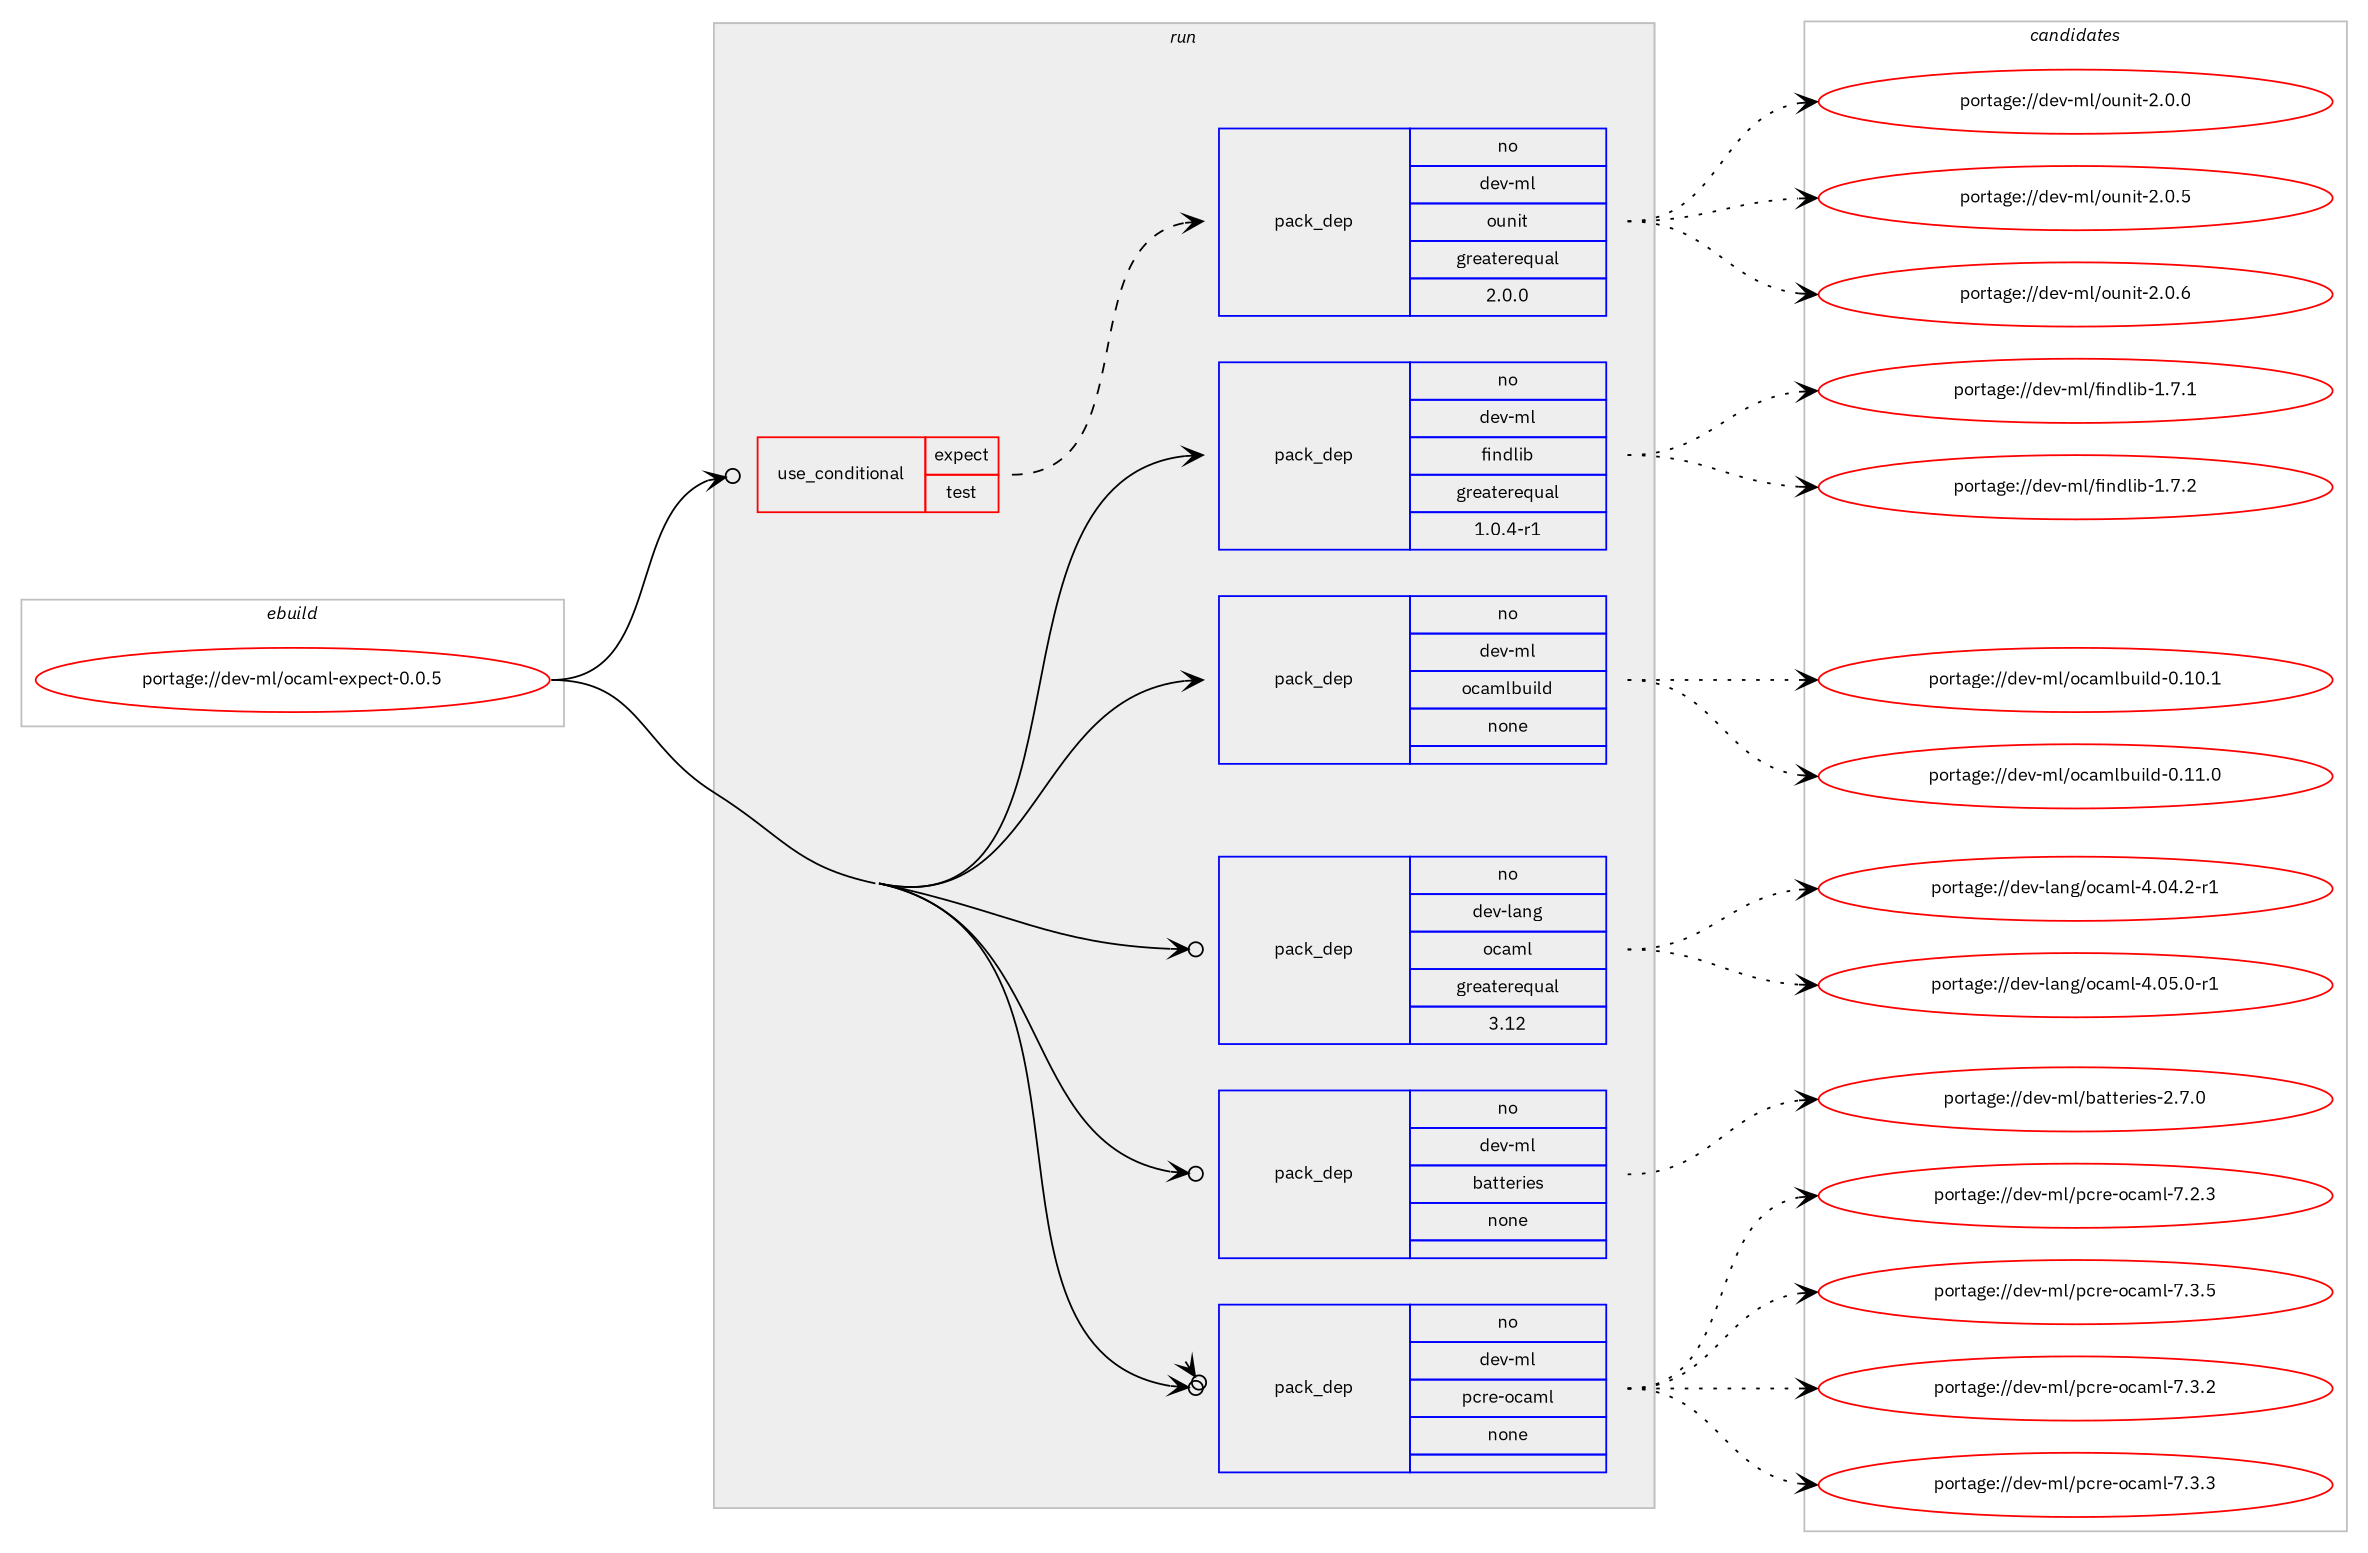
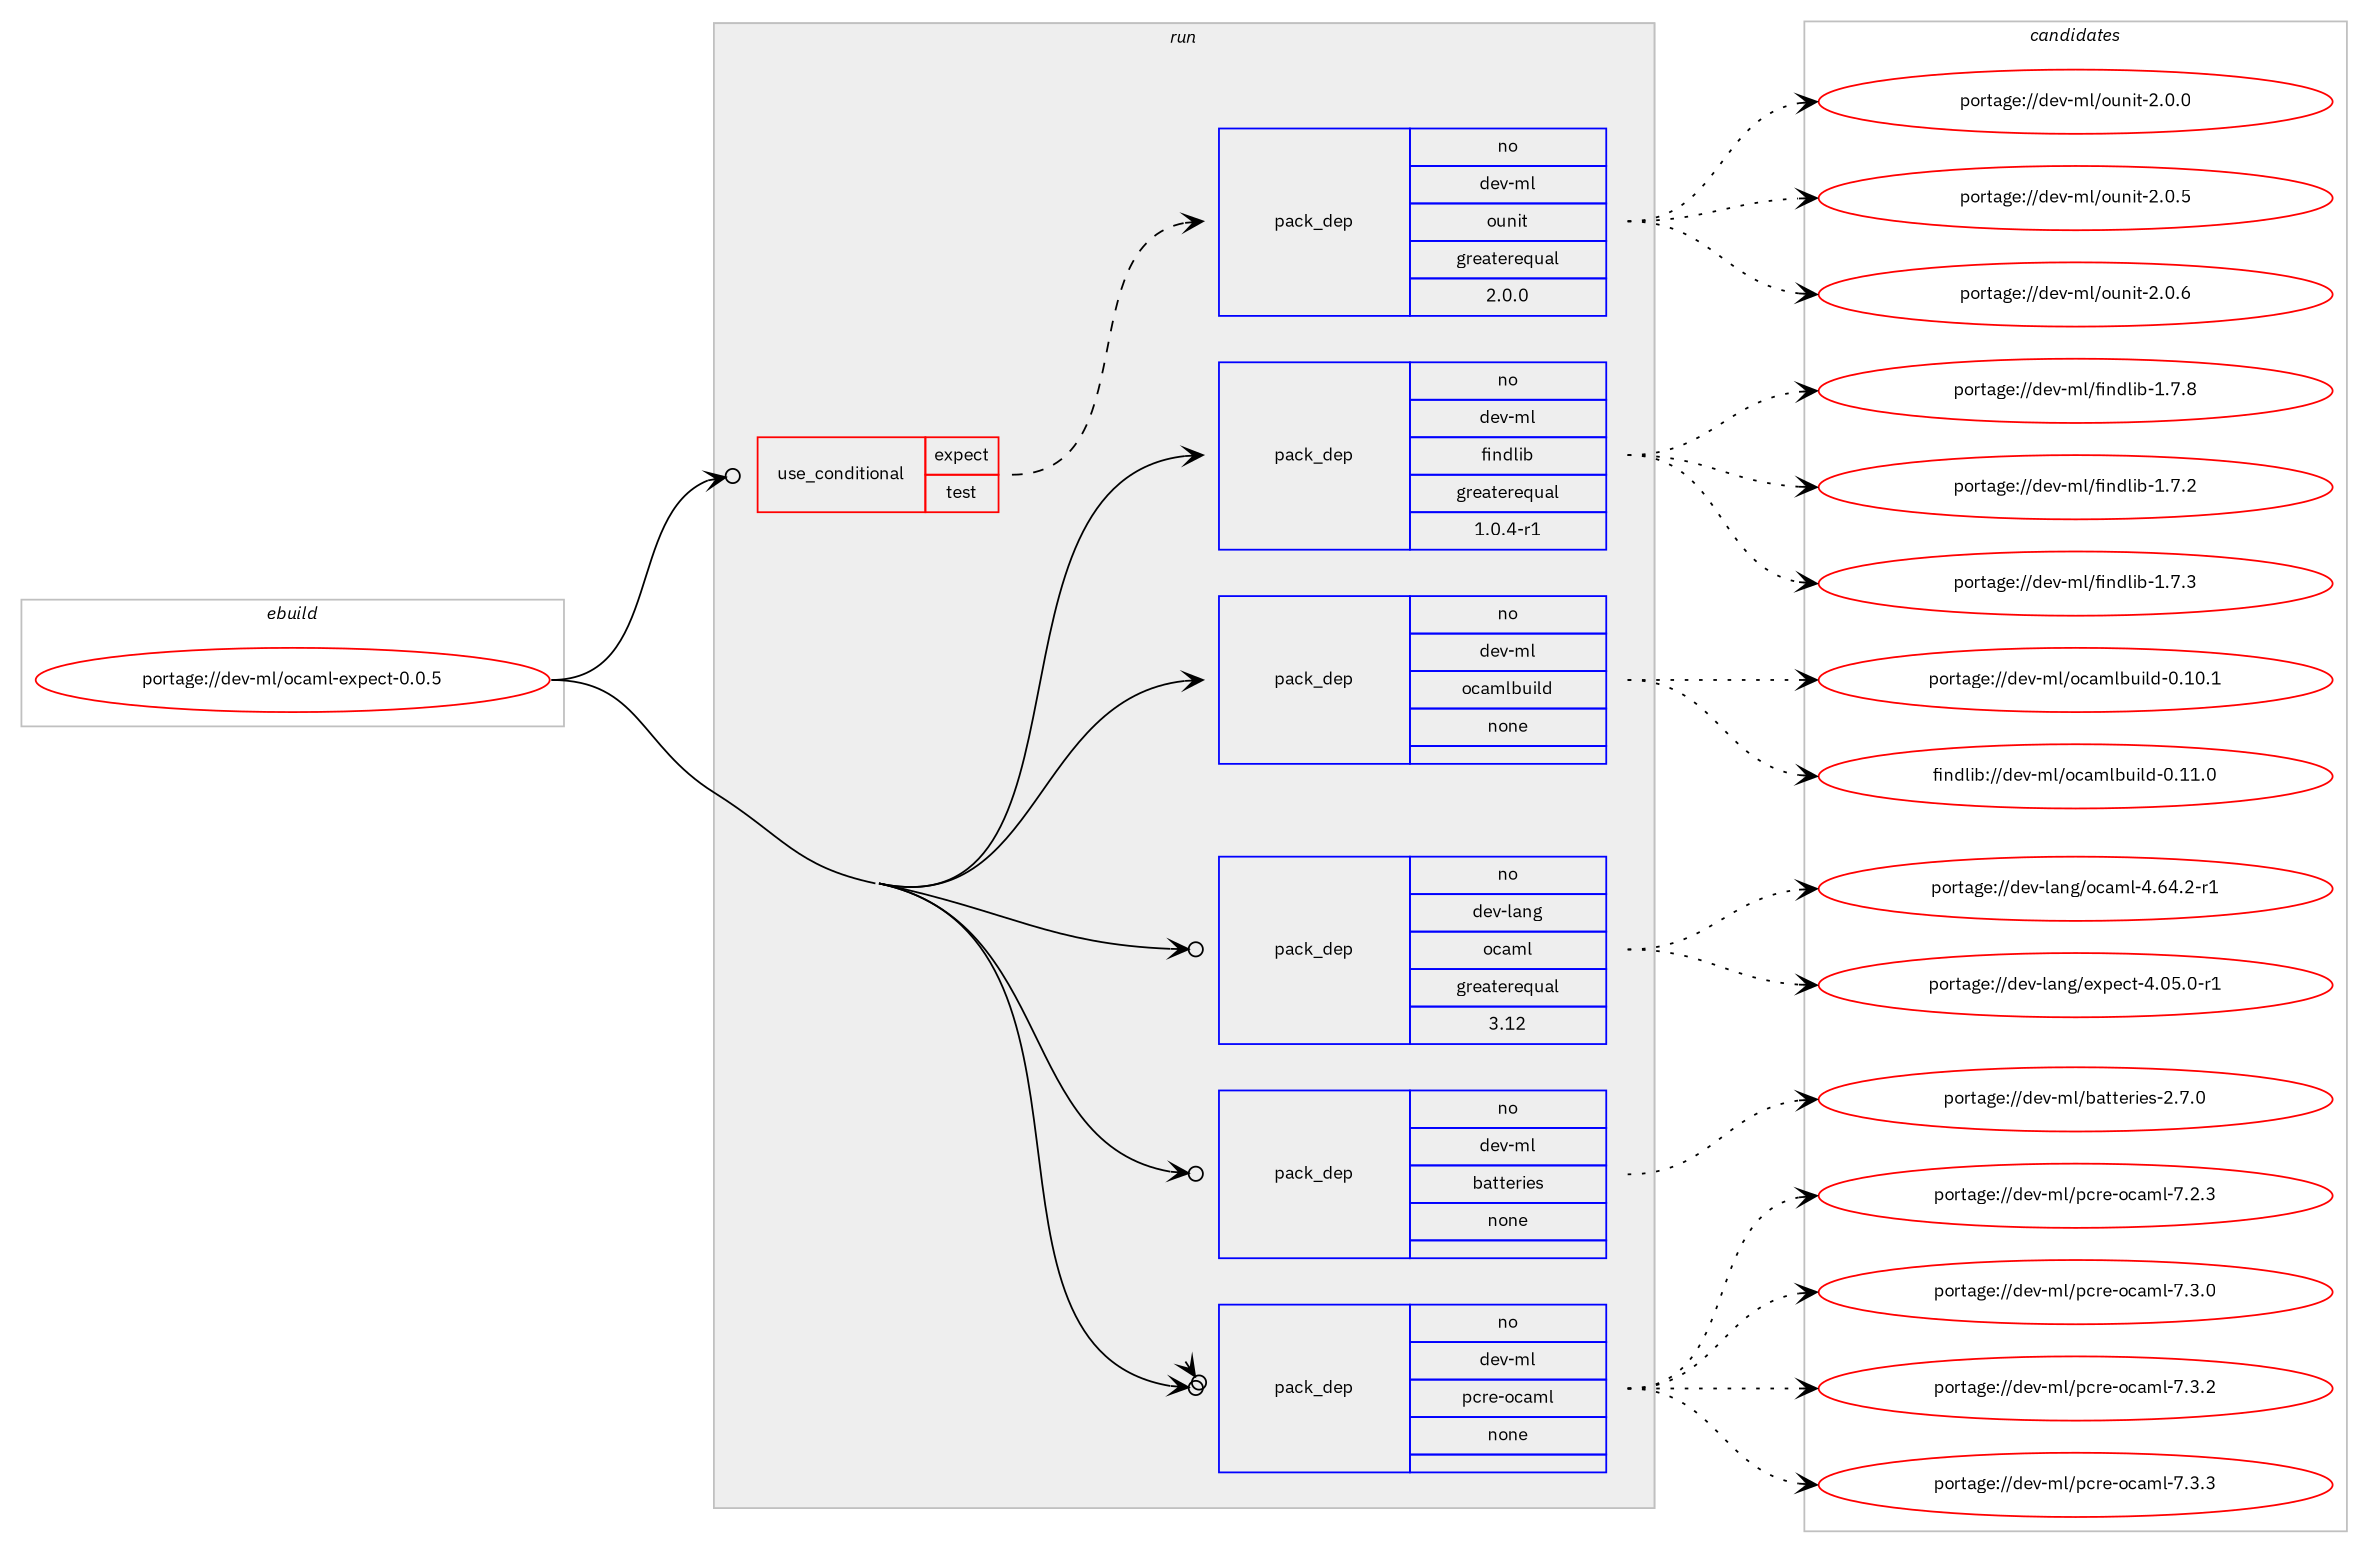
  digraph {
    compound=true
    concentrate=true
    fontname="IBM Plex Sans"
    fontsize=10
    newrank=true
    rankdir=LR
    ranksep=1.5
    node [color=red fontname="IBM Plex Sans" fontsize=10]
    edge [arrowhead=vee fontname="IBM Plex Sans" headport=w style=dotted tailport=e weight=100]
    n1 [label="portage://dev-ml/ocaml-expect-0.0.5" width=4]
    n2 [color=blue label=<<TABLE BORDER="0" CELLBORDER="1" CELLSPACING="0" CELLPADDING="4" WIDTH="220"><TR><TD ROWSPAN="6" CELLPADDING="30">pack_dep</TD></TR><TR><TD WIDTH="110">no</TD></TR><TR><TD>dev-ml</TD></TR><TR><TD>ounit</TD></TR><TR><TD>greaterequal</TD></TR><TR><TD>2.0.0</TD></TR></TABLE>> shape=none]
    n3 [label=<<TABLE BORDER="0" CELLBORDER="1" CELLSPACING="0" CELLPADDING="4"><TR><TD ROWSPAN="3" CELLPADDING="10">use_conditional</TD></TR><TR><TD>expect</TD></TR><TR><TD>test</TD></TR></TABLE>> shape=none]
    n4 [color=blue label=<<TABLE BORDER="0" CELLBORDER="1" CELLSPACING="0" CELLPADDING="4" WIDTH="220"><TR><TD ROWSPAN="6" CELLPADDING="30">pack_dep</TD></TR><TR><TD WIDTH="110">no</TD></TR><TR><TD>dev-ml</TD></TR><TR><TD>findlib</TD></TR><TR><TD>greaterequal</TD></TR><TR><TD>1.0.4-r1</TD></TR></TABLE>> shape=none]
    n5 [color=blue label=<<TABLE BORDER="0" CELLBORDER="1" CELLSPACING="0" CELLPADDING="4" WIDTH="220"><TR><TD ROWSPAN="6" CELLPADDING="30">pack_dep</TD></TR><TR><TD WIDTH="110">no</TD></TR><TR><TD>dev-ml</TD></TR><TR><TD>ocamlbuild</TD></TR><TR><TD>none</TD></TR><TR><TD></TD></TR></TABLE>> shape=none]
    n6 [color=blue label=<<TABLE BORDER="0" CELLBORDER="1" CELLSPACING="0" CELLPADDING="4" WIDTH="220"><TR><TD ROWSPAN="6" CELLPADDING="30">pack_dep</TD></TR><TR><TD WIDTH="110">no</TD></TR><TR><TD>dev-lang</TD></TR><TR><TD>ocaml</TD></TR><TR><TD>greaterequal</TD></TR><TR><TD>3.12</TD></TR></TABLE>> shape=none]
    n7 [color=blue label=<<TABLE BORDER="0" CELLBORDER="1" CELLSPACING="0" CELLPADDING="4" WIDTH="220"><TR><TD ROWSPAN="6" CELLPADDING="30">pack_dep</TD></TR><TR><TD WIDTH="110">no</TD></TR><TR><TD>dev-ml</TD></TR><TR><TD>batteries</TD></TR><TR><TD>none</TD></TR><TR><TD></TD></TR></TABLE>> shape=none]
    n8 [color=blue label=<<TABLE BORDER="0" CELLBORDER="1" CELLSPACING="0" CELLPADDING="4" WIDTH="220"><TR><TD ROWSPAN="6" CELLPADDING="30">pack_dep</TD></TR><TR><TD WIDTH="110">no</TD></TR><TR><TD>dev-ml</TD></TR><TR><TD>pcre-ocaml</TD></TR><TR><TD>none</TD></TR><TR><TD></TD></TR></TABLE>> shape=none]
    n9 [label="portage://dev-ml/ounit-2.0.0" width=4]
    n10 [label="portage://dev-ml/ounit-2.0.5" width=4]
    n11 [label="portage://dev-ml/ounit-2.0.6" width=4]
-   n12 [label="portage://dev-ml/findlib-1.7.1" width=4]
+   n12 [label="portage://dev-ml/findlib-1.7.8" width=4]
    n13 [label="portage://dev-ml/findlib-1.7.2" width=4]
+   n14 [label="portage://dev-ml/findlib-1.7.3" width=4]
    n15 [label="portage://dev-ml/ocamlbuild-0.10.1" width=4]
-   n16 [label="portage://dev-ml/ocamlbuild-0.11.0" width=4]
-   n17 [label="portage://dev-lang/ocaml-4.04.2-r1" width=4]
-   n18 [label="portage://dev-lang/ocaml-4.05.0-r1" width=4]
+   n16 [label="findlib://dev-ml/ocamlbuild-0.11.0" width=4]
+   n17 [label="portage://dev-lang/ocaml-4.64.2-r1" width=4]
+   n18 [label="portage://dev-lang/expect-4.05.0-r1" width=4]
    n19 [label="portage://dev-ml/batteries-2.7.0" width=4]
    n20 [label="portage://dev-ml/pcre-ocaml-7.2.3" width=4]
-   n21 [label="portage://dev-ml/pcre-ocaml-7.3.5" width=4]
+   n21 [label="portage://dev-ml/pcre-ocaml-7.3.0" width=4]
    n22 [label="portage://dev-ml/pcre-ocaml-7.3.2" width=4]
    n23 [label="portage://dev-ml/pcre-ocaml-7.3.3" width=4]
    subgraph cluster_1 {
      color=gray
      label=<<i>ebuild</i>>
      rank=same
      n1
    }
    subgraph cluster_2 {
      color=gray
      label=<<i>dependencies</i>>
      subgraph cluster_3 {
        color=gray
        fillcolor="#eeeeee"
        label=<<i>compile</i>>
        style=filled
        subgraph sub_4 {
          color=gray
          fillcolor="#eeeeee"
          label=<<i>compile</i>>
          style=filled
          n3
          subgraph sub_5 {
            color=gray
            fillcolor="#eeeeee"
            label=<<i>compile</i>>
            style=filled
            n2
          }
        }
        subgraph sub_6 {
          color=gray
          fillcolor="#eeeeee"
          label=<<i>compile</i>>
          style=filled
          n4
        }
        subgraph sub_7 {
          color=gray
          fillcolor="#eeeeee"
          label=<<i>compile</i>>
          style=filled
          n5
        }
      }
      subgraph cluster_8 {
        color=gray
        fillcolor="#eeeeee"
        label=<<i>compile and run</i>>
        style=filled
        subgraph sub_9 {
          color=gray
          fillcolor="#eeeeee"
          label=<<i>compile and run</i>>
          style=filled
          n6
        }
        subgraph sub_10 {
          color=gray
          fillcolor="#eeeeee"
          label=<<i>compile and run</i>>
          style=filled
          n7
        }
        subgraph sub_11 {
          color=gray
          fillcolor="#eeeeee"
          label=<<i>compile and run</i>>
          style=filled
          n8
        }
      }
      subgraph cluster_12 {
        color=gray
        fillcolor="#eeeeee"
        label=<<i>run</i>>
        style=filled
      }
    }
    subgraph cluster_13 {
      color=gray
      label=<<i>candidates</i>>
      rank=same
      subgraph sub_14 {
        color=black
        label=<<i>candidates</i>>
        nodesep=1
        rank=same
        n9
        n10
        n11
      }
      subgraph sub_15 {
        color=black
        label=<<i>candidates</i>>
        nodesep=1
        rank=same
        n12
        n13
+       n14
      }
      subgraph sub_16 {
        color=black
        label=<<i>candidates</i>>
        nodesep=1
        rank=same
        n15
        n16
      }
      subgraph sub_17 {
        color=black
        label=<<i>candidates</i>>
        nodesep=1
        rank=same
        n17
        n18
      }
      subgraph sub_18 {
        color=black
        label=<<i>candidates</i>>
        nodesep=1
        rank=same
        n19
      }
      subgraph sub_19 {
        color=black
        label=<<i>candidates</i>>
        nodesep=1
        rank=same
        n20
        n21
        n22
        n23
      }
    }
    n1 -> n3 [arrowhead=odotvee style=solid weight=20]
    n1 -> n4 [style=solid weight=20]
    n1 -> n5 [style=solid weight=20]
    n1 -> n6 [arrowhead=odotvee style=solid weight=20]
    n1 -> n7 [arrowhead=odotvee style=solid weight=20]
    n1 -> n8 [arrowhead=odotvee style=solid weight=20]
    n2 -> n9
    n2 -> n10
    n2 -> n11
    n3 -> n2 [style=dashed weight=20]
    n4 -> n12
    n4 -> n13
+   n4 -> n14
    n5 -> n15
    n5 -> n16
    n6 -> n17
    n6 -> n18
    n7 -> n19
    n8 -> n20
    n8 -> n21
    n8 -> n22
    n8 -> n23
  }
